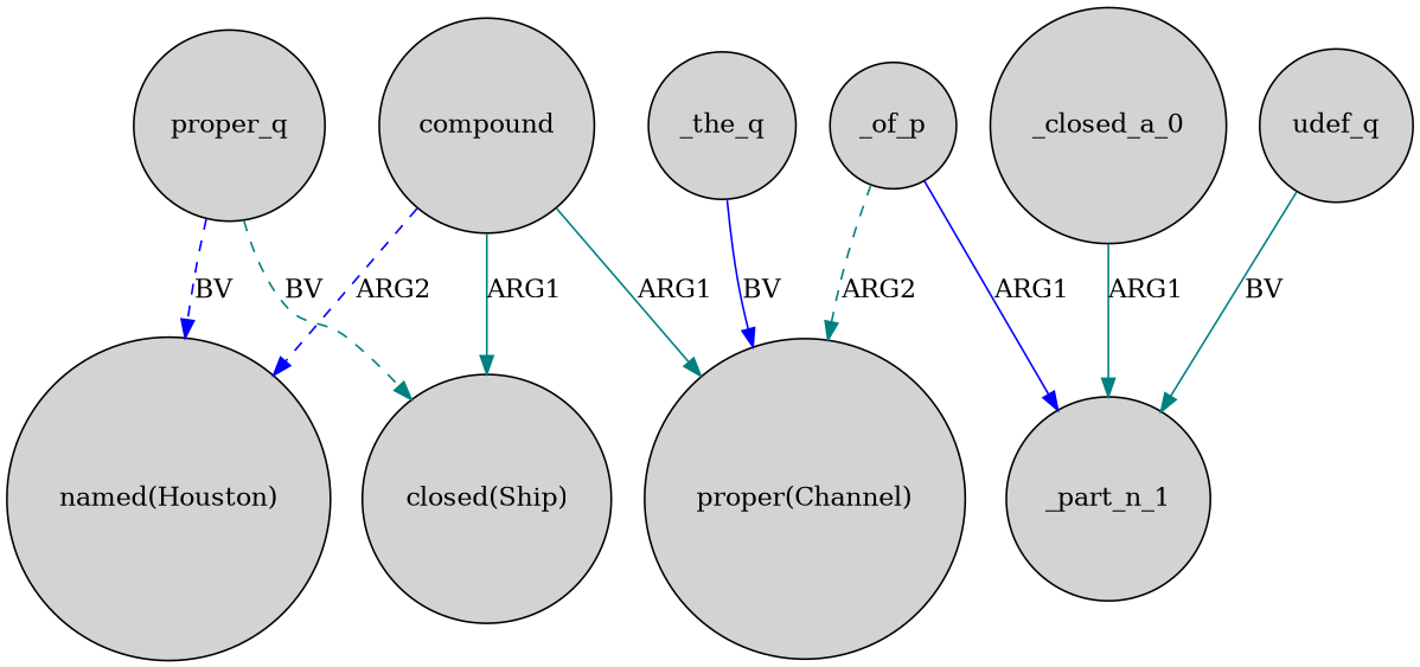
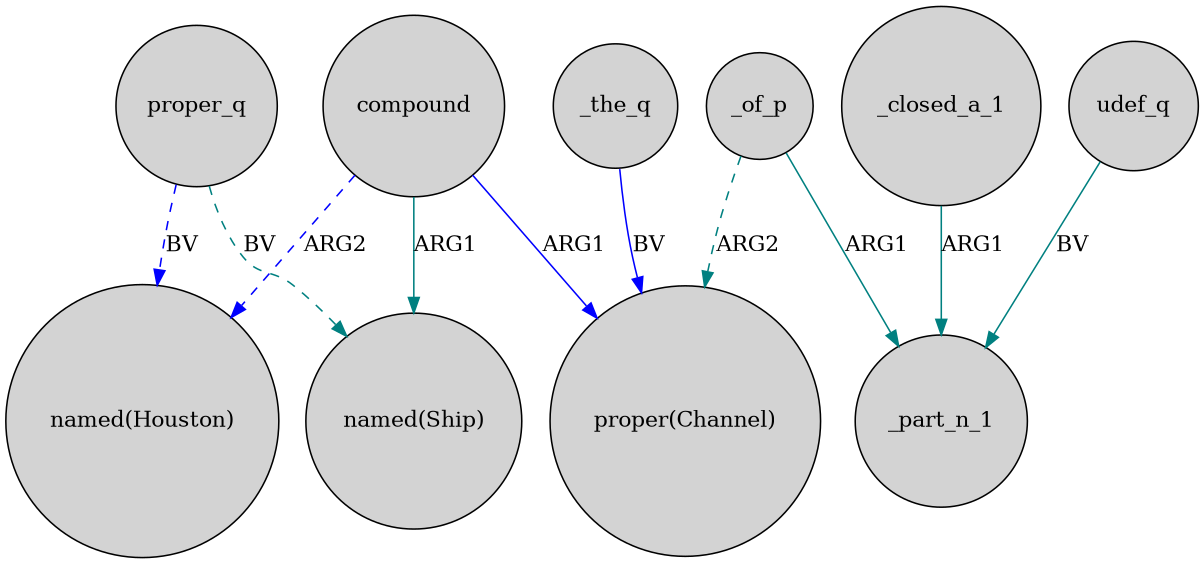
  digraph {
    node [shape=circle style=filled]
    edge [color=teal style=solid]
    proper_q
-   "named(Ship)" [label="closed(Ship)"]
+   "named(Ship)"
    "named(Houston)"
-   _closed_a_1 [label=_closed_a_0]
+   _closed_a_1
    _part_n_1
    n6 [label="proper(Channel)"]
    _the_q
    compound
    _of_p
    udef_q
    proper_q -> "named(Ship)" [label=BV style=dashed]
    proper_q -> "named(Houston)" [color=blue label=BV style=dashed]
    _closed_a_1 -> _part_n_1 [label=ARG1]
    _the_q -> n6 [color=blue label=BV]
    compound -> "named(Ship)" [label=ARG1]
    compound -> "named(Houston)" [color=blue label=ARG2 style=dashed]
-   compound -> n6 [label=ARG1]
-   _of_p -> _part_n_1 [color=blue label=ARG1]
+   compound -> n6 [color=blue label=ARG1]
+   _of_p -> _part_n_1 [label=ARG1]
    _of_p -> n6 [label=ARG2 style=dashed]
    udef_q -> _part_n_1 [label=BV]
  }
